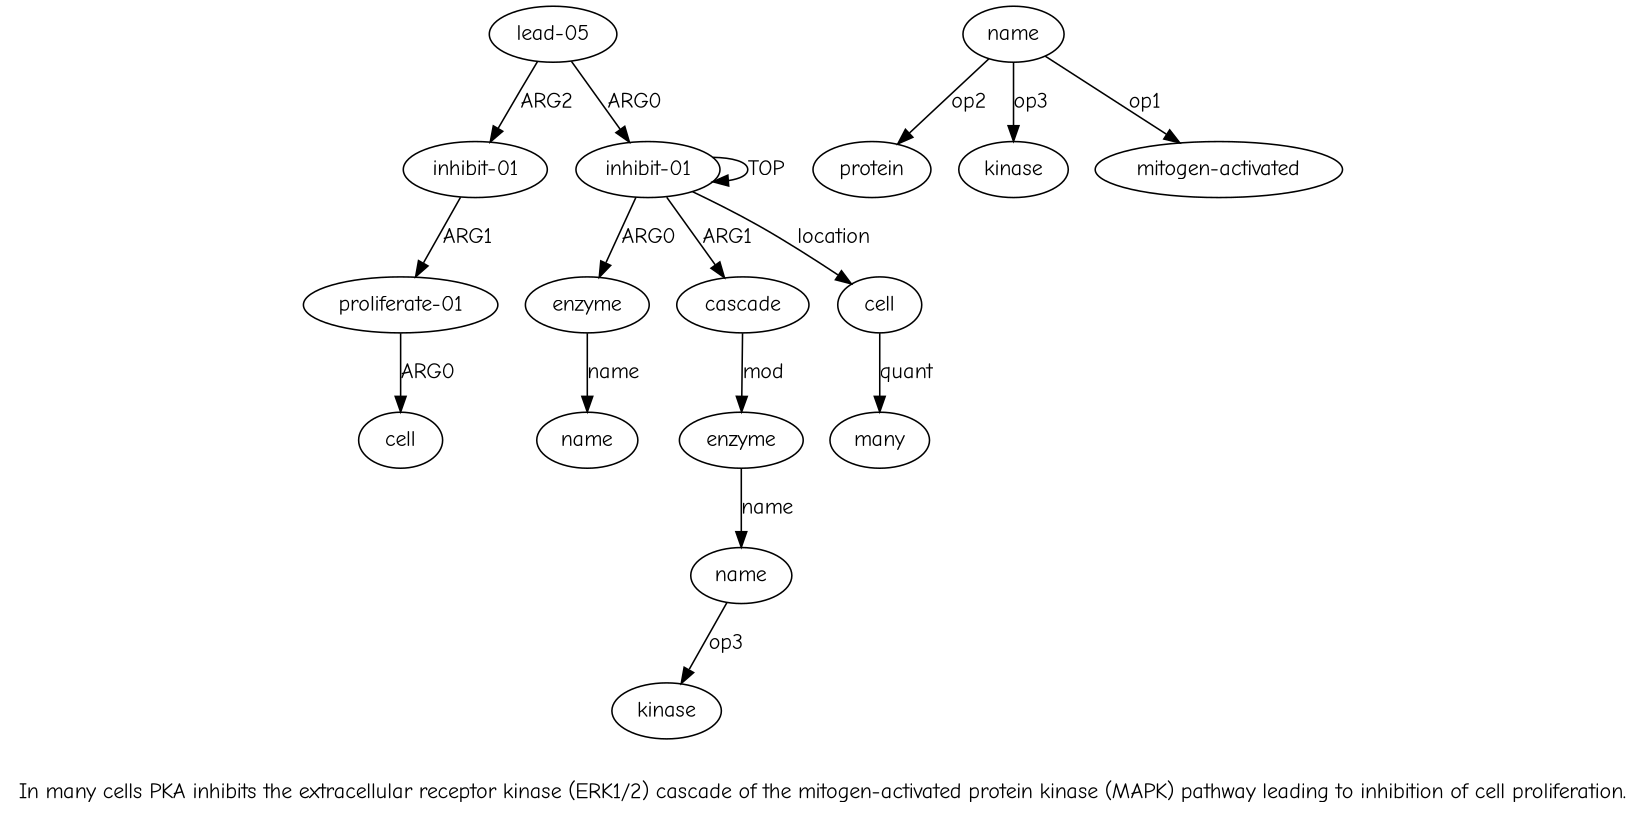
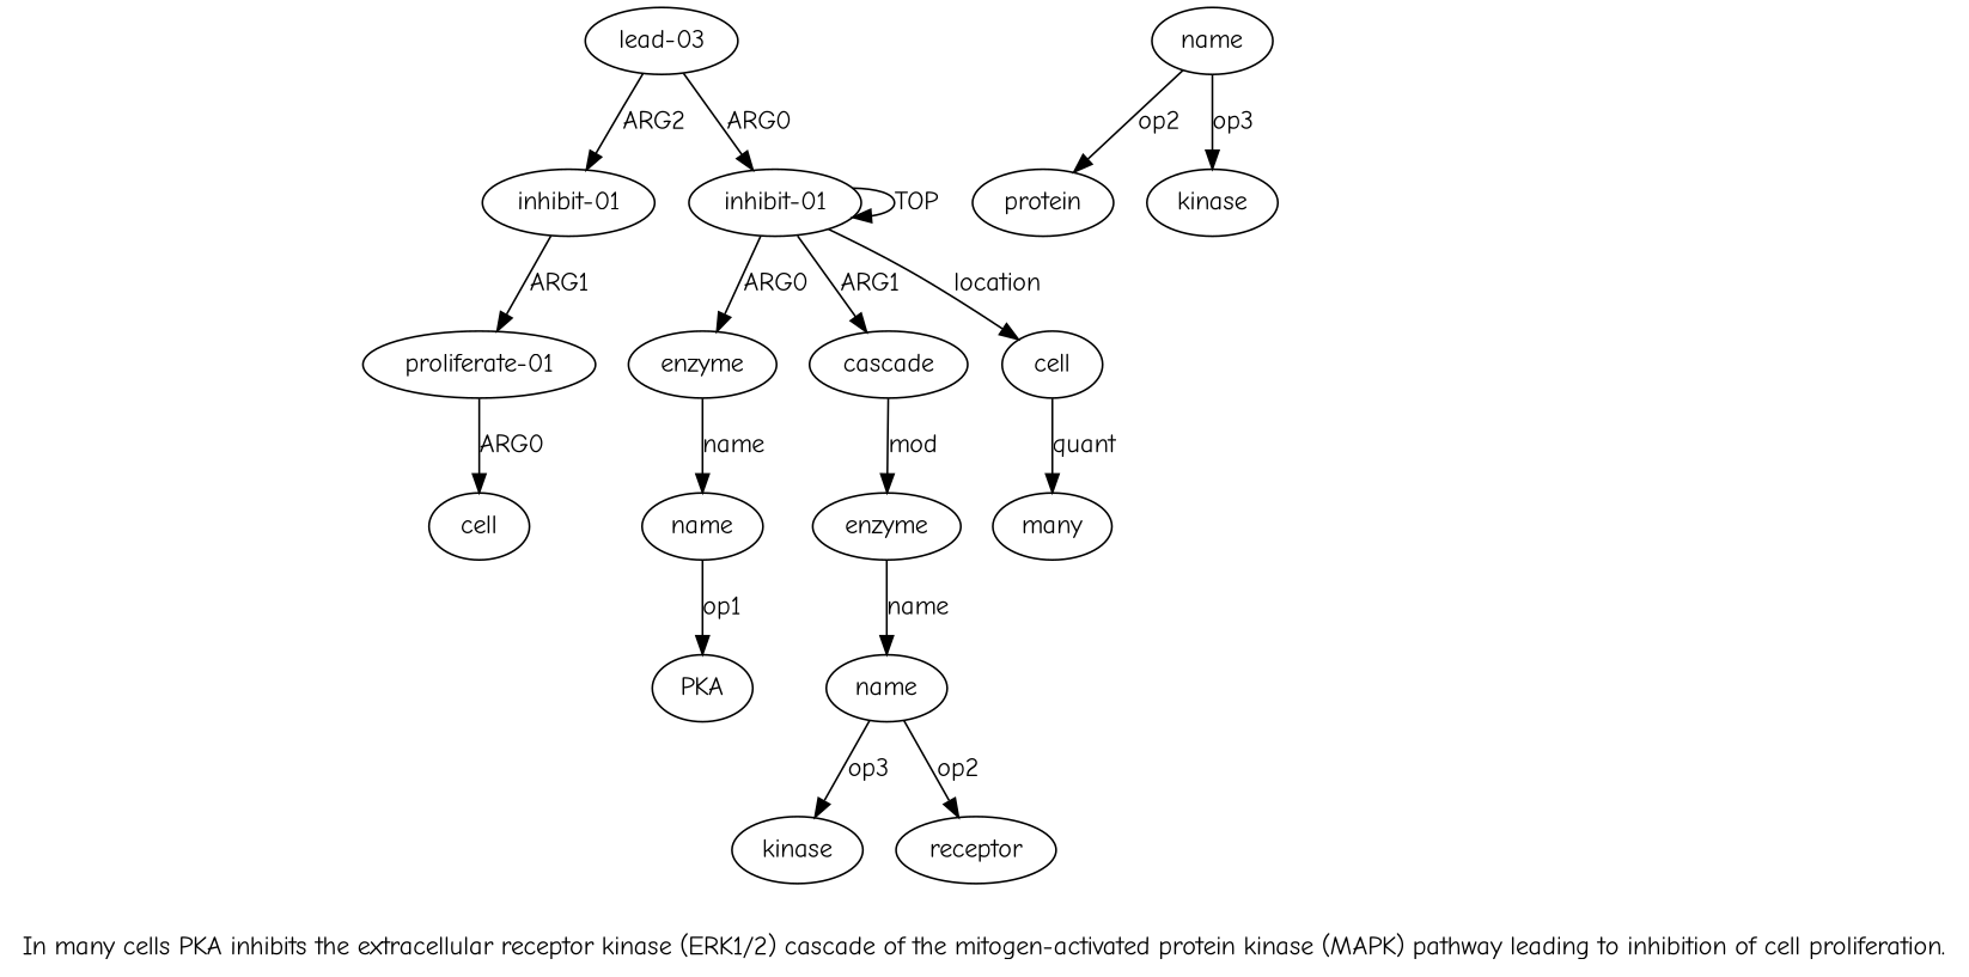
  digraph {
    fontname="Comic Neue"
    label="In many cells PKA inhibits the extracellular receptor kinase (ERK1/2) cascade of the mitogen-activated protein kinase (MAPK) pathway leading to inhibition of cell proliferation."
    node [color=black fontname="Comic Neue" gold_ind=-1 gold_label=name test_ind=-1 test_label=name]
    edge [color=black fontname="Comic Neue" gold_label=ARG0 test_label=ARG0]
    n1 [gold_label=kinase label=kinase test_label=kinase]
    n2 [gold_label=protein label=protein test_label=protein]
    n3 [gold_ind=11 gold_label="inhibit-01" label="inhibit-01" test_ind=11 test_label="inhibit-01"]
    n4 [gold_ind=12 gold_label="proliferate-01" label="proliferate-01" test_ind=12 test_label="proliferate-01"]
    n5 [gold_ind=13 gold_label=cell label=cell test_ind=13 test_label=cell]
-   n6 [gold_ind=10 gold_label="lead-03" label="lead-05" test_ind=10 test_label="lead-03"]
+   n6 [gold_ind=10 gold_label="lead-03" label="lead-03" test_ind=10 test_label="lead-03"]
    n7 [gold_ind=0 gold_label="inhibit-01" label="inhibit-01" test_ind=0 test_label="inhibit-01"]
    n8 [gold_ind=1 gold_label=enzyme label=enzyme test_ind=1 test_label=enzyme]
    n9 [gold_ind=3 gold_label=cascade label=cascade test_ind=3 test_label=cascade]
    n10 [gold_ind=8 gold_label=cell label=cell test_ind=8 test_label=cell]
    n11 [gold_ind=2 label=name test_ind=2]
    n12 [gold_ind=4 gold_label=enzyme label=enzyme test_ind=4 test_label=enzyme]
    n13 [gold_ind=9 gold_label=many label=many test_ind=9 test_label=many]
+   n14 [gold_label=PKA label=PKA test_label=PKA]
    n15 [gold_label=kinase label=kinase test_label=kinase]
    n16 [gold_ind=5 label=name test_ind=5]
+   n17 [gold_label=receptor label=receptor test_label=receptor]
    n18 [gold_ind=7 label=name test_ind=7]
-   n19 [gold_label="mitogen-activated" label="mitogen-activated" test_label="mitogen-activated"]
    n3 -> n4 [gold_label=ARG1 label=ARG1 test_label=ARG1]
    n4 -> n5 [label=ARG0]
    n6 -> n3 [gold_label=ARG2 label=ARG2 test_label=ARG2]
    n6 -> n7 [label=ARG0]
    n7 -> n7 [gold_label=TOP label=TOP test_label=TOP]
    n7 -> n8 [label=ARG0]
    n7 -> n9 [gold_label=ARG1 label=ARG1 test_label=ARG1]
    n7 -> n10 [gold_label=location label=location test_label=location]
    n8 -> n11 [gold_label=name label=name test_label=name]
    n9 -> n12 [gold_label=mod label=mod test_label=mod]
    n10 -> n13 [gold_label=quant label=quant test_label=quant]
+   n11 -> n14 [gold_label=op1 label=op1 test_label=op1]
    n12 -> n16 [gold_label=name label=name test_label=name]
    n16 -> n1 [gold_label=op3 label=op3 test_label=op3]
+   n16 -> n17 [gold_label=op2 label=op2 test_label=op2]
    n18 -> n2 [gold_label=op2 label=op2 test_label=op2]
    n18 -> n15 [gold_label=op3 label=op3 test_label=op3]
-   n18 -> n19 [gold_label=op1 label=op1 test_label=op1]
  }
